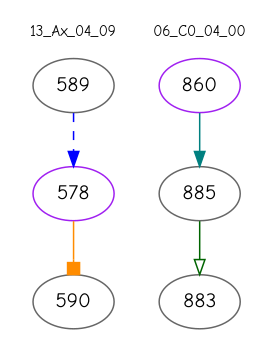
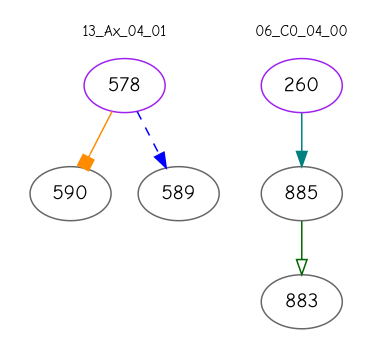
  digraph {
    fontname="Comic Neue"
    node [color=gray40 fontname="Comic Neue"]
    edge [arrowhead=normal fontname="Comic Neue" style=solid]
    n1 [label=590]
    n2 [color=purple label=578]
    n3 [label=589]
-   n4 [color=purple label=860]
+   n4 [color=purple label=260]
    n5 [label=885]
    n6 [label=883]
    subgraph cluster_1 {
      color=white
      fontsize=10
-     label="13_Ax_04_09"
+     label="13_Ax_04_01"
      n1
      n2
      n3
    }
    subgraph cluster_2 {
      color=white
      fontsize=10
      label="06_C0_04_00"
      n4
      n5
      n6
    }
    n2 -> n1 [arrowhead=box color=darkorange]
-   n3 -> n2 [color=blue style=dashed]
+   n2 -> n3 [color=blue style=dashed]
    n4 -> n5 [color=teal]
    n5 -> n6 [arrowhead=onormal color=darkgreen]
  }
